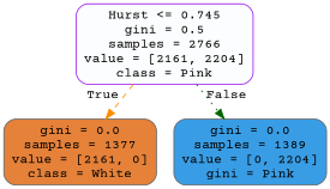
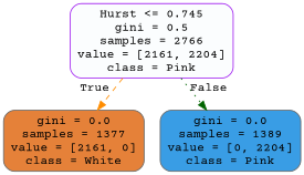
  digraph {
    fontname="Courier Prime"
    node [color=gray40 fontname="Courier Prime" shape=box style="filled, rounded"]
    edge [fontname="Courier Prime" labeldistance=2.5]
    n1 [color=purple fillcolor="#399de505" label="Hurst <= 0.745\ngini = 0.5\nsamples = 2766\nvalue = [2161, 2204]\nclass = Pink"]
    n2 [fillcolor="#e58139ff" label="gini = 0.0\nsamples = 1377\nvalue = [2161, 0]\nclass = White"]
-   n3 [fillcolor="#399de5ff" label="gini = 0.0\nsamples = 1389\nvalue = [0, 2204]\ngini = Pink"]
+   n3 [fillcolor="#399de5ff" label="gini = 0.0\nsamples = 1389\nvalue = [0, 2204]\nclass = Pink"]
    n1 -> n2 [headlabel=True labelangle=45 color=darkorange style=dashed]
    n1 -> n3 [headlabel=False labelangle=-45 color=darkgreen style=dotted]
  }
